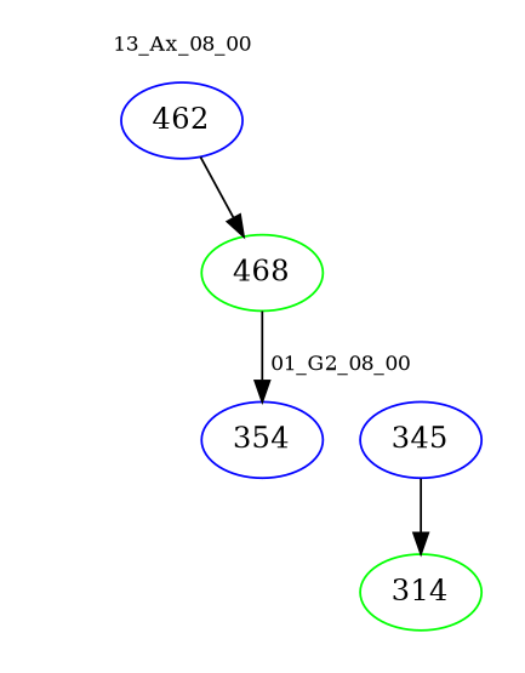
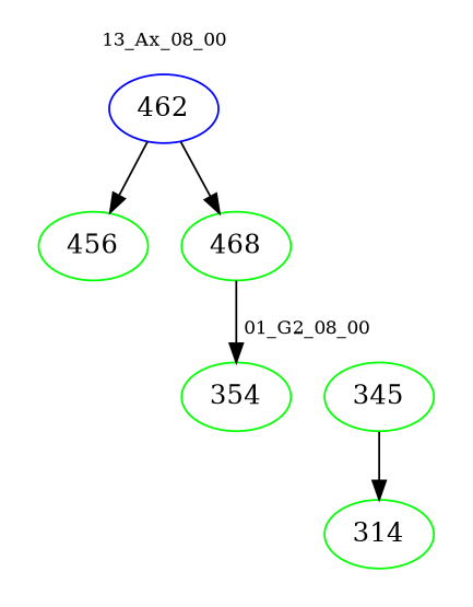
  digraph {
    node [color=green]
    edge [color=black]
    n1 [color=blue label=462]
+   n2 [label=456]
    n3 [label=468]
-   n4 [color=blue label=345]
+   n4 [label=345]
    n5 [label=314]
-   n6 [color=blue label=354]
+   n6 [label=354]
    subgraph cluster_1 {
      color=white
      fontsize=10
      label="13_Ax_08_00"
      n1
+     n2
      n3
    }
    subgraph cluster_2 {
      color=white
      fontsize=10
      label="01_G2_08_00"
      n4
      n5
      n6
    }
+   n1 -> n2
    n1 -> n3
    n3 -> n6
    n4 -> n5
  }
